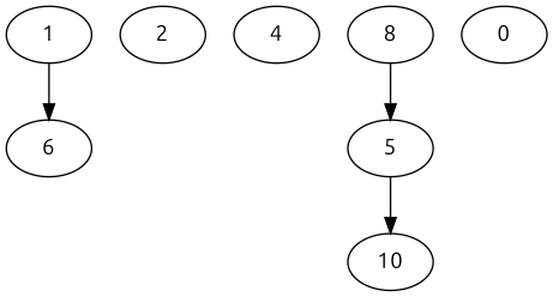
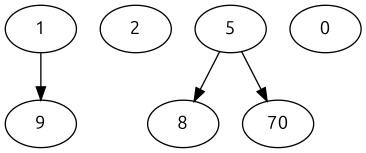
  digraph {
    fontname=Ubuntu
    node [fontname=Ubuntu]
    edge [fontname=Ubuntu]
    1 [alpha=0.07 expect_size=12402688]
-   9 [alpha=0.04 expect_size=22198272 label=6]
+   9 [alpha=0.04 expect_size=22198272]
    2 [alpha=0.20 expect_size=44440576]
-   4 [alpha=0.02 expect_size=39384064]
    5 [alpha=0.01 expect_size=7343104]
    8 [alpha=0.19 expect_size=11369472]
-   10 [alpha=0.15 expect_size=13417472]
+   10 [alpha=0.15 expect_size=13417472 label=70]
    n8 [alpha=0.13 expect_size=21833728 label=0]
    1 -> 9
-   8 -> 5
+   5 -> 8
    5 -> 10
  }
